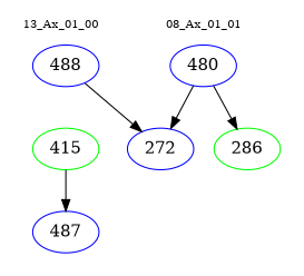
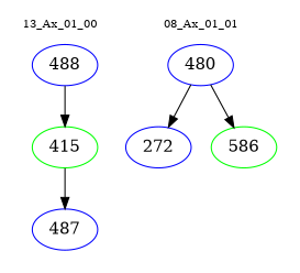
  digraph {
    node [color=blue]
    edge [color=black]
    n1 [label=488]
    n2 [color=green label=415]
    n3 [label=487]
    n4 [label=480]
    n5 [label=272]
-   n6 [color=green label=286]
+   n6 [color=green label=586]
    subgraph cluster_1 {
      color=white
      fontsize=10
      label="13_Ax_01_00"
      n1
      n2
      n3
    }
    subgraph cluster_2 {
      color=white
      fontsize=10
      label="08_Ax_01_01"
      n4
      n5
      n6
    }
-   n1 -> n5
+   n1 -> n2
    n2 -> n3
    n4 -> n5
    n4 -> n6
  }
